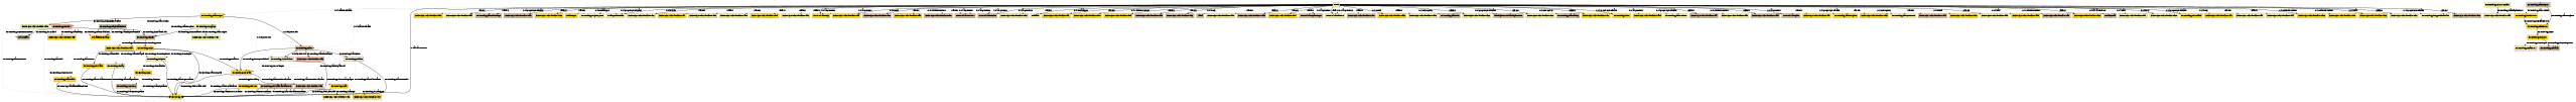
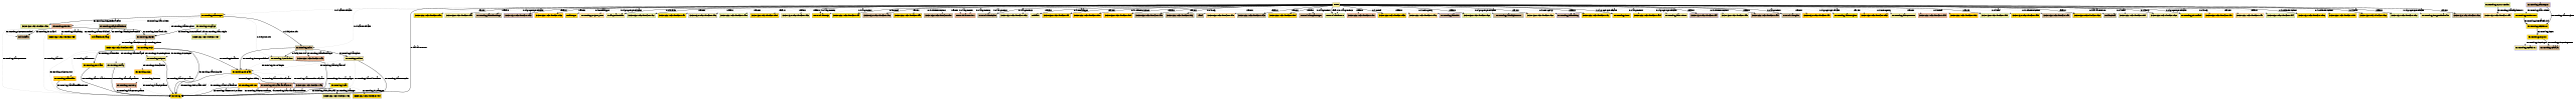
  digraph {
    rankdir=TB
    node [color=teal fillcolor=gold shape=rectangle style=filled]
    edge [style=dotted]
    "esvOntology:Delay" [color=blue fillcolor=khaki]
    "xsd:string" [color=gray40]
    "esvOntology:FlightDateTime" [fillcolor=tan]
    "xsd:dateTimeStamp" [color=red]
    "esvOntology:CrewMember" [fillcolor=khaki]
    "-383e1c32:18f21d0ed38:-7ff9" [color=red fillcolor=khaki]
    "esvOntology:City" [color=red]
    "esvOntology:Country" [color=red fillcolor=tan]
    "esvOntology:Person" [color=red]
    "-383e1c32:18f21d0ed38:-7ffc" [color=gray40 fillcolor=khaki]
    "esvOntology:AircraftManufacturer" [color=red fillcolor=tan]
    "esvOntology:Aircraft" [color=blue]
    "esvOntology:Seat"
    "-383e1c32:18f21d0ed38:-7ff6" [color=blue fillcolor=tan]
    "-383e1c32:18f21d0ed38:-7fe4" [color=blue]
    "esvOntology:Review" [color=red fillcolor=tan]
    "esvOntology:Ticket" [fillcolor=tan]
    "-383e1c32:18f21d0ed38:-7fef" [color=blue]
    "xsd:boolean" [fillcolor=tan]
    "esvOntology:Trip" [color=red]
    "-383e1c32:18f21d0ed38:-7fea"
    "esvOntology:TakeOffAt" [color=red]
    "esvOntology:ArrivalAt" [color=gray40]
    "esvOntology:Airport" [color=gray40 fillcolor=khaki]
    "esvOntology:Passenger" [color=blue]
    "esvOntology:Pilot" [fillcolor=tan]
    "esvOntology:Stewardess" [color=blue fillcolor=khaki]
    "-383e1c32:18f21d0ed38:-7fe0" [fillcolor=khaki]
    "esvOntology:Airline" [color=blue fillcolor=khaki]
    "-383e1c32:18f21d0ed38:-7ff3" [color=red fillcolor=tan]
    "esvOntology:Luggage" [fillcolor=khaki]
    "-383e1c32:18f21d0ed38:-7fe7" [fillcolor=khaki]
    NULL [color=gray40 fillcolor=khaki]
    "-383e1c32:18f21d0ed38:-7fbc"
    "-383e1c32:18f21d0ed38:-7ffa" [color=gray40 fillcolor=khaki]
    "esvOntology:hasPilotRange" [fillcolor=tan]
    "-383e1c32:18f21d0ed38:-7fcb" [color=blue fillcolor=tan]
    "-383e1c32:18f21d0ed38:-7fcc" [color=red]
    "xsd:integer" [color=blue]
    "esvOntology:tripPurpose" [color=red fillcolor=khaki]
    "swrlb:greaterThan" [color=gray40 fillcolor=khaki]
    "-383e1c32:18f21d0ed38:-7fc1" [fillcolor=khaki]
    "-383e1c32:18f21d0ed38:-7ff7"
    "-383e1c32:18f21d0ed38:-7fdc" [color=blue fillcolor=khaki]
    "-383e1c32:18f21d0ed38:-7fbe" [fillcolor=khaki]
    "-383e1c32:18f21d0ed38:-7fe5" [color=blue]
    "-383e1c32:18f21d0ed38:-7fd2" [color=gray40 fillcolor=khaki]
    "urn:swrl:var#trip" [color=gray40]
    "-383e1c32:18f21d0ed38:-7fdf"
    "-383e1c32:18f21d0ed38:-7fec" [color=gray40 fillcolor=tan]
    "-383e1c32:18f21d0ed38:-7ffb" [color=blue]
    "-383e1c32:18f21d0ed38:-7fe1" [color=gray40 fillcolor=tan]
    "urn:swrl:var#review" [color=red fillcolor=tan]
    "urn:swrl:var#ticket" [fillcolor=tan]
    "-383e1c32:18f21d0ed38:-7fc5" [color=blue fillcolor=khaki]
    "xsd:float" [color=gray40 fillcolor=khaki]
    "-383e1c32:18f21d0ed38:-7ff1" [color=blue]
    "-383e1c32:18f21d0ed38:-7fee" [color=red]
    "-383e1c32:18f21d0ed38:-7feb" [color=red]
    "-383e1c32:18f21d0ed38:-7fde" [fillcolor=tan]
    "-383e1c32:18f21d0ed38:-7fc3" [fillcolor=tan]
    "rdf:nil" [fillcolor=tan]
    "-383e1c32:18f21d0ed38:-7fd0" [color=red fillcolor=khaki]
    "-383e1c32:18f21d0ed38:-7fd3" [fillcolor=tan]
    "-383e1c32:18f21d0ed38:-7fed" [color=blue]
    "urn:swrl:var#passenger" [color=gray40 fillcolor=tan]
    "urn:swrl:var#hours" [fillcolor=khaki]
    "-383e1c32:18f21d0ed38:-7fe8" [color=red fillcolor=tan]
    "-383e1c32:18f21d0ed38:-7ff2" [color=blue]
    "-383e1c32:18f21d0ed38:-7fd6" [color=red fillcolor=khaki]
    "esvOntology:hasTitle" [color=blue fillcolor=tan]
    "-383e1c32:18f21d0ed38:-7fc2" [fillcolor=khaki]
-   "esvOntology:hasFlightHours" [fillcolor=tan label="hasFlightHours:hasFlightHours"]
+   "esvOntology:hasFlightHours" [fillcolor=tan]
    "-383e1c32:18f21d0ed38:-7fc8" [color=red fillcolor=khaki]
    "esvOntology:hasRating" [color=blue fillcolor=tan]
    "-383e1c32:18f21d0ed38:-7fc7" [color=gray40]
    "esvOntology:isFor" [color=gray40]
    "-383e1c32:18f21d0ed38:-7fbd" [color=gray40]
    "esvOntology:hasWritten" [color=gray40 fillcolor=khaki]
    "-383e1c32:18f21d0ed38:-7ff4" [color=blue fillcolor=tan]
    "-383e1c32:18f21d0ed38:-7ff5" [color=gray40 fillcolor=khaki]
    "-383e1c32:18f21d0ed38:-7fba" [color=gray40 fillcolor=tan]
    "urn:swrl:var#pilot" [fillcolor=tan]
    "-383e1c32:18f21d0ed38:-7ff0" [color=red]
    "esvOntology:hasBoughtA"
    "-383e1c32:18f21d0ed38:-7fca" [color=red]
    "esvOntology:hasComment" [color=gray40 fillcolor=khaki]
    "-383e1c32:18f21d0ed38:-7fdd" [color=red fillcolor=tan]
    "-383e1c32:18f21d0ed38:-7fe3" [color=red]
    "-383e1c32:18f21d0ed38:-7fd5" [fillcolor=khaki]
    "-383e1c32:18f21d0ed38:-7fbb" [color=gray40]
    "-383e1c32:18f21d0ed38:-7ff8" [color=gray40 fillcolor=tan]
    "-383e1c32:18f21d0ed38:-7fc9" [color=blue]
    "xsd:decimal" [fillcolor=tan]
    "-383e1c32:18f21d0ed38:-7fd1" [color=blue fillcolor=khaki]
    "-383e1c32:18f21d0ed38:-7fce" [color=gray40 fillcolor=khaki]
    "esvOntology:isVerified"
    "-383e1c32:18f21d0ed38:-7fd7" [color=red]
    "-383e1c32:18f21d0ed38:-7fbf" [color=red fillcolor=khaki]
    "-383e1c32:18f21d0ed38:-7fd4" [fillcolor=khaki]
    "-383e1c32:18f21d0ed38:-7fe6" [color=gray40]
    "-383e1c32:18f21d0ed38:-7fe9" [color=gray40]
    "-383e1c32:18f21d0ed38:-7fc6" [color=blue]
    "-383e1c32:18f21d0ed38:-7fc0" [fillcolor=khaki]
    "esvOntology:isTypeOfTraveller" [color=gray40 fillcolor=khaki]
    "-383e1c32:18f21d0ed38:-7fe2" [fillcolor=tan]
    "esvOntology:Passenger1" [color=blue fillcolor=tan]
    "esvOntology:Review001"
    "esvOntology:Ticket001" [color=gray40]
    "esvOntology:Trip001" [color=gray40]
    "esvOntology:Heathrow" [color=blue fillcolor=khaki]
    "esvOntology:Barajas" [color=gray40 fillcolor=tan]
    "esvOntology:Delay" -> "xsd:string" [label="esvOntology:hasDelayReason" style=bold]
    "esvOntology:FlightDateTime" -> "xsd:dateTimeStamp" [label="esvOntology:hasFlightDateTime" style=bold]
    "esvOntology:CrewMember" -> "-383e1c32:18f21d0ed38:-7ff9" [label="esvOntology:hasFlightHours" style=bold]
    "esvOntology:City" -> "xsd:string" [label="esvOntology:hasCityName"]
    "esvOntology:City" -> "esvOntology:Country" [label="esvOntology:isFrom"]
    "esvOntology:Country" -> "xsd:string" [label="esvOntology:hasCountryName"]
    "esvOntology:Person" -> "xsd:string" [label="esvOntology:hasPersonSurname" style=bold]
    "esvOntology:Person" -> "xsd:string" [label="esvOntology:hasPersonName"]
    "esvOntology:Person" -> "-383e1c32:18f21d0ed38:-7ffc" [label="esvOntology:hasAge" style=bold]
    "esvOntology:AircraftManufacturer" -> "xsd:string" [label="esvOntology:hasManufacturerName" style=bold]
    "esvOntology:Aircraft" -> "xsd:string" [label="esvOntology:isAircraftModel" style=bold]
    "esvOntology:Aircraft" -> "xsd:string" [label="esvOntology:hasAircraftName"]
    "esvOntology:Aircraft" -> "esvOntology:AircraftManufacturer" [label="esvOntology:isBuildBy"]
    "esvOntology:Aircraft" -> "esvOntology:Seat" [label="esvOntology:hasANumberOfSeats"]
    "esvOntology:Aircraft" -> "-383e1c32:18f21d0ed38:-7ff6" [label="esvOntology:hasNumberOfSeats" style=bold]
    "esvOntology:Seat" -> "xsd:string" [label="esvOntology:hasSeatCode"]
    "esvOntology:Seat" -> "-383e1c32:18f21d0ed38:-7fe4" [label="esvOntology:isSeatType"]
    "esvOntology:Review" -> "xsd:string" [label="esvOntology:hasTitle"]
    "esvOntology:Review" -> "xsd:string" [label="esvOntology:hasComment"]
    "esvOntology:Review" -> "xsd:dateTimeStamp" [label="esvOntology:DatePublished"]
    "esvOntology:Review" -> "esvOntology:Ticket" [label="esvOntology:isRelatedWith" style=bold]
    "esvOntology:Review" -> "-383e1c32:18f21d0ed38:-7fef" [label="esvOntology:hasRating"]
    "esvOntology:Review" -> "xsd:boolean" [label="esvOntology:isVerified" style=bold]
    "esvOntology:Review" -> "xsd:boolean" [label="esvOntology:isRecommended"]
    "esvOntology:Ticket" -> "esvOntology:Trip" [label="esvOntology:isFor" style=bold]
    "esvOntology:Ticket" -> "-383e1c32:18f21d0ed38:-7fea" [label="esvOntology:hasTicketFee"]
    "esvOntology:Trip" -> "esvOntology:Delay" [label="esvOntology:hasADelayOf"]
    "esvOntology:Trip" -> "xsd:string" [label="esvOntology:hasTripCode" style=bold]
    "esvOntology:Trip" -> "xsd:string" [label="esvOntology:tripPurpose"]
    "esvOntology:Trip" -> "esvOntology:Aircraft" [label="esvOntology:isTakeIn" style=bold]
    "esvOntology:Trip" -> "esvOntology:TakeOffAt" [label="esvOntology:hasAnETD"]
    "esvOntology:Trip" -> "esvOntology:ArrivalAt" [label="esvOntology:hasAnETA" style=bold]
    "esvOntology:Trip" -> "esvOntology:Airport" [label="esvOntology:isComingFrom"]
    "esvOntology:Trip" -> "esvOntology:Airport" [label="esvOntology:isGoingTo"]
    "esvOntology:TakeOffAt" -> "xsd:string" [label="esvOntology:hasTakeOffTimeZone" style=bold]
    "esvOntology:ArrivalAt" -> "xsd:string" [label="esvOntology:hasArrivalTimezone" style=bold]
    "esvOntology:Airport" -> "xsd:string" [label="esvOntology:hasAirportName" style=bold]
    "esvOntology:Airport" -> "esvOntology:City" [label="esvOntology:isLocatedIn"]
    "esvOntology:Passenger" -> "esvOntology:Review" [label="esvOntology:hasWritten"]
    "esvOntology:Passenger" -> "esvOntology:Ticket" [label="esvOntology:hasBoughtA"]
    "esvOntology:Passenger" -> "esvOntology:Pilot" [label="owl:disjointWith" style=bold]
    "esvOntology:Passenger" -> "esvOntology:Stewardess" [label="owl:disjointWith"]
    "esvOntology:Passenger" -> "-383e1c32:18f21d0ed38:-7fe0" [label="esvOntology:isTypeOfTraveller" style=bold]
    "esvOntology:Pilot" -> "esvOntology:Aircraft" [label="esvOntology:isResponsibleOf" style=bold]
    "esvOntology:Pilot" -> "esvOntology:Stewardess" [label="owl:disjointWith" style=bold]
    "esvOntology:Pilot" -> "esvOntology:Airline" [label="esvOntology:hasAJobIn" style=bold]
    "esvOntology:Pilot" -> "-383e1c32:18f21d0ed38:-7ff3" [label="esvOntology:hasPilotRange" style=bold]
    "esvOntology:Stewardess" -> "xsd:string" [label="esvOntology:knowsLanguages" style=bold]
    "esvOntology:Stewardess" -> "esvOntology:Aircraft" [label="esvOntology:isWorkingIn"]
    "esvOntology:Airline" -> "xsd:string" [label="esvOntology:hasAirlineName"]
    "esvOntology:Airline" -> "xsd:string" [label="esvOntology:hasIATACode" style=bold]
    "esvOntology:Airline" -> "esvOntology:Aircraft" [label="esvOntology:hasAirplainsOf"]
    "esvOntology:Luggage" -> "esvOntology:Ticket" [label="esvOntology:isAssociatedWith" style=bold]
    "esvOntology:Luggage" -> "-383e1c32:18f21d0ed38:-7fe7" [label="esvOntology:hasWeight"]
    NULL -> "xsd:string" [label="owl:allValuesFrom" style=bold]
    NULL -> "esvOntology:Passenger" [label="swrl:classPredicate"]
    NULL -> "esvOntology:Pilot" [label="swrl:classPredicate"]
    NULL -> "-383e1c32:18f21d0ed38:-7fbc" [label="rdf:rest"]
    NULL -> "-383e1c32:18f21d0ed38:-7ffa" [label="rdf:first" style=bold]
    NULL -> "esvOntology:hasPilotRange" [label="swrl:propertyPredicate"]
    NULL -> "-383e1c32:18f21d0ed38:-7fcb" [label="rdf:first" style=bold]
    NULL -> "-383e1c32:18f21d0ed38:-7fcc" [label="rdf:rest" style=bold]
    NULL -> "xsd:integer" [label="owl:onDatatype"]
    NULL -> "esvOntology:tripPurpose" [label="swrl:propertyPredicate"]
    NULL -> "swrlb:greaterThan" [label="swrl:builtin" style=bold]
    NULL -> "-383e1c32:18f21d0ed38:-7fc1" [label="rdf:rest" style=bold]
    NULL -> "-383e1c32:18f21d0ed38:-7ff7" [label="rdf:first"]
    NULL -> "-383e1c32:18f21d0ed38:-7fdc" [label="rdf:rest"]
    NULL -> "-383e1c32:18f21d0ed38:-7fbe" [label="rdf:first"]
    NULL -> "-383e1c32:18f21d0ed38:-7fe5" [label="rdf:first"]
    NULL -> "-383e1c32:18f21d0ed38:-7fd2" [label="rdf:first"]
    NULL -> "urn:swrl:var#trip" [label="swrl:argument2" style=bold]
    NULL -> "urn:swrl:var#trip" [label="swrl:argument1"]
    NULL -> "-383e1c32:18f21d0ed38:-7fdf" [label="owl:oneOf" style=bold]
    NULL -> "-383e1c32:18f21d0ed38:-7fec" [label="rdf:rest" style=bold]
    NULL -> "-383e1c32:18f21d0ed38:-7ffb" [label="owl:withRestrictions"]
    NULL -> "-383e1c32:18f21d0ed38:-7fe1" [label="rdf:rest"]
    NULL -> "urn:swrl:var#review" [label="swrl:argument1"]
    NULL -> "urn:swrl:var#review" [label="swrl:argument2"]
    NULL -> "urn:swrl:var#ticket" [label="swrl:argument1"]
    NULL -> "urn:swrl:var#ticket" [label="swrl:argument2" style=bold]
    NULL -> "-383e1c32:18f21d0ed38:-7fc5" [label="rdf:first"]
    NULL -> "xsd:float" [label="owl:onDatatype" style=bold]
    NULL -> "-383e1c32:18f21d0ed38:-7ff1" [label="rdf:rest" style=bold]
    NULL -> "-383e1c32:18f21d0ed38:-7fee" [label="owl:withRestrictions" style=bold]
    NULL -> "-383e1c32:18f21d0ed38:-7feb" [label="rdf:first" style=bold]
    NULL -> "-383e1c32:18f21d0ed38:-7fde" [label="rdf:rest" style=bold]
    NULL -> "-383e1c32:18f21d0ed38:-7fc3" [label="swrl:body" style=bold]
    NULL -> "rdf:nil" [label="rdf:rest"]
    NULL -> "-383e1c32:18f21d0ed38:-7fd0" [label="rdf:first"]
    NULL -> "-383e1c32:18f21d0ed38:-7fd3" [label="rdf:rest" style=bold]
    NULL -> "-383e1c32:18f21d0ed38:-7fed" [label="rdf:first" style=bold]
    NULL -> "urn:swrl:var#passenger" [label="swrl:argument1"]
    NULL -> "urn:swrl:var#hours" [label="rdf:first" style=bold]
    NULL -> "urn:swrl:var#hours" [label="swrl:argument2"]
    NULL -> "-383e1c32:18f21d0ed38:-7fe8" [label="rdf:first"]
    NULL -> "-383e1c32:18f21d0ed38:-7ff2" [label="owl:oneOf" style=bold]
    NULL -> "-383e1c32:18f21d0ed38:-7fd6" [label="rdf:first"]
    NULL -> "esvOntology:hasTitle" [label="owl:onProperty"]
    NULL -> "-383e1c32:18f21d0ed38:-7fc2" [label="rdf:first" style=bold]
    NULL -> "esvOntology:hasFlightHours" [label="swrl:propertyPredicate"]
    NULL -> "-383e1c32:18f21d0ed38:-7fc8" [label="rdf:rest" style=bold]
    NULL -> "esvOntology:hasRating" [label="owl:onProperty"]
    NULL -> "-383e1c32:18f21d0ed38:-7fc7" [label="rdf:first" style=bold]
    NULL -> "esvOntology:isFor" [label="swrl:propertyPredicate" style=bold]
    NULL -> "-383e1c32:18f21d0ed38:-7fbd" [label="swrl:arguments"]
    NULL -> "esvOntology:hasWritten" [label="swrl:propertyPredicate"]
    NULL -> "-383e1c32:18f21d0ed38:-7ff4" [label="rdf:first" style=bold]
    NULL -> "-383e1c32:18f21d0ed38:-7ff5" [label="owl:withRestrictions"]
    NULL -> "-383e1c32:18f21d0ed38:-7fba" [label="rdf:first" style=bold]
    NULL -> "urn:swrl:var#pilot" [label="swrl:argument1" style=bold]
    NULL -> "-383e1c32:18f21d0ed38:-7ff0" [label="rdf:rest"]
    NULL -> "esvOntology:hasBoughtA" [label="swrl:propertyPredicate"]
    NULL -> "-383e1c32:18f21d0ed38:-7fca" [label="rdf:rest"]
    NULL -> "esvOntology:hasComment" [label="owl:onProperty"]
    NULL -> "-383e1c32:18f21d0ed38:-7fdd" [label="rdf:rest"]
    NULL -> "-383e1c32:18f21d0ed38:-7fe3" [label="owl:oneOf"]
    NULL -> "-383e1c32:18f21d0ed38:-7fd5" [label="rdf:rest" style=bold]
    NULL -> "-383e1c32:18f21d0ed38:-7fbb" [label="swrl:head"]
    NULL -> "-383e1c32:18f21d0ed38:-7ff8" [label="owl:withRestrictions"]
    NULL -> "-383e1c32:18f21d0ed38:-7fc9" [label="rdf:first" style=bold]
    NULL -> "xsd:decimal" [label="owl:allValuesFrom"]
    NULL -> "-383e1c32:18f21d0ed38:-7fd1" [label="swrl:head"]
    NULL -> "-383e1c32:18f21d0ed38:-7fce" [label="swrl:body" style=bold]
    NULL -> "esvOntology:isVerified" [label="swrl:propertyPredicate" style=bold]
    NULL -> "-383e1c32:18f21d0ed38:-7fd7" [label="swrl:body"]
    NULL -> "-383e1c32:18f21d0ed38:-7fbf" [label="rdf:rest"]
    NULL -> "-383e1c32:18f21d0ed38:-7fd4" [label="rdf:first"]
    NULL -> "-383e1c32:18f21d0ed38:-7fe6" [label="owl:withRestrictions" style=bold]
    NULL -> "-383e1c32:18f21d0ed38:-7fe9" [label="owl:withRestrictions"]
    NULL -> "-383e1c32:18f21d0ed38:-7fc6" [label="swrl:head" style=bold]
    NULL -> "-383e1c32:18f21d0ed38:-7fc0" [label="rdf:first" style=bold]
    NULL -> "esvOntology:isTypeOfTraveller" [label="swrl:propertyPredicate"]
    NULL -> "-383e1c32:18f21d0ed38:-7fe2" [label="rdf:rest" style=bold]
    "esvOntology:Passenger1" -> "esvOntology:Review001" [label="esvOntology:hasWritten"]
    "esvOntology:Passenger1" -> "esvOntology:Ticket001" [label="esvOntology:hasBoughtA" style=bold]
    "esvOntology:Review001" -> "esvOntology:Ticket001" [label="esvOntology:isRelatedWith" style=bold]
    "esvOntology:Ticket001" -> "esvOntology:Trip001" [label="esvOntology:isFor" style=bold]
    "esvOntology:Trip001" -> "esvOntology:Heathrow" [label="esvOntology:isGoingTo"]
    "esvOntology:Trip001" -> "esvOntology:Barajas" [label="esvOntology:isComingFrom" style=bold]
  }
